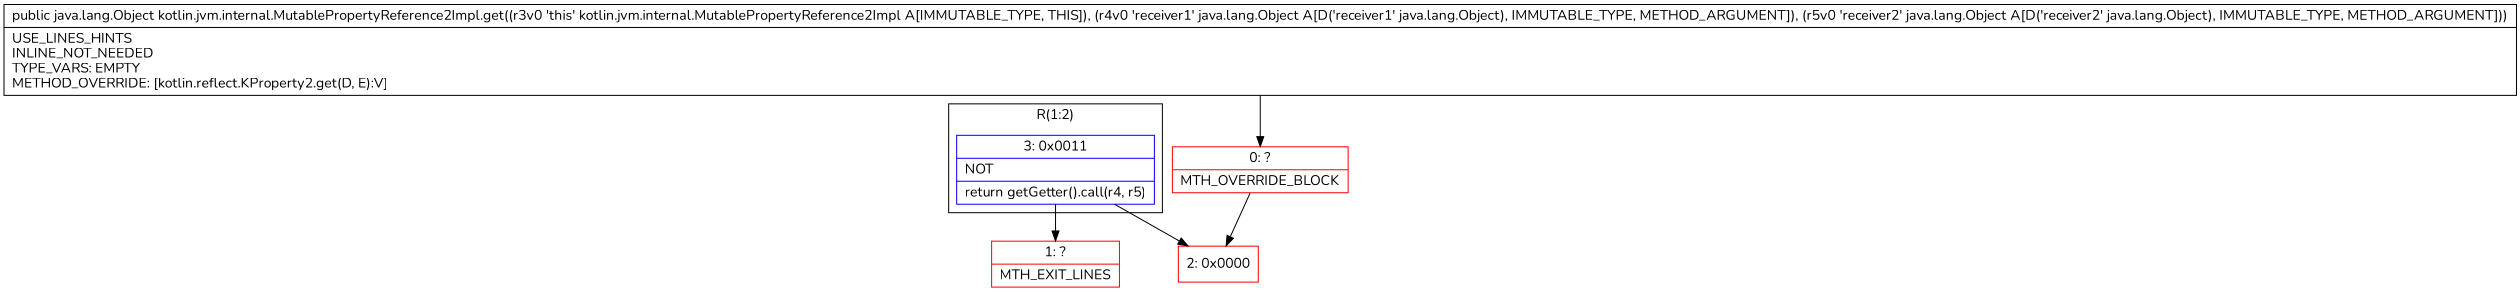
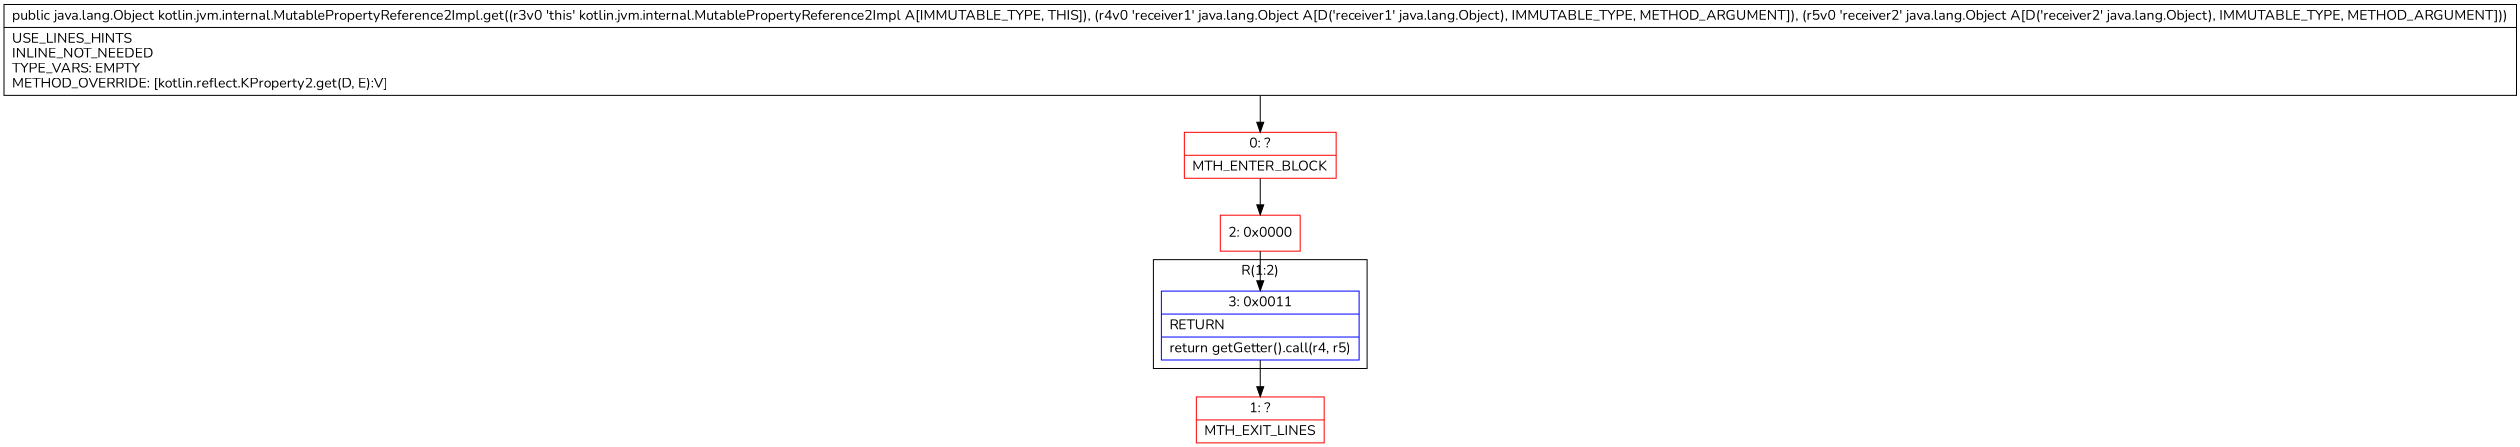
  digraph {
    fontname=Nunito
    node [color=red fontname=Nunito shape=record]
    edge [fontname=Nunito]
-   n1 [color=blue label="{3\:\ 0x0011|NOT\l|return getGetter().call(r4, r5)\l}"]
+   n1 [color=blue label="{3\:\ 0x0011|RETURN\l|return getGetter().call(r4, r5)\l}"]
    n2 [label="{1\:\ ?|MTH_EXIT_LINES\l}"]
-   n3 [label="{0\:\ ?|MTH_OVERRIDE_BLOCK\l}"]
+   n3 [label="{0\:\ ?|MTH_ENTER_BLOCK\l}"]
    n4 [label="{2\:\ 0x0000}"]
    n5 [label="{public java.lang.Object kotlin.jvm.internal.MutablePropertyReference2Impl.get((r3v0 'this' kotlin.jvm.internal.MutablePropertyReference2Impl A[IMMUTABLE_TYPE, THIS]), (r4v0 'receiver1' java.lang.Object A[D('receiver1' java.lang.Object), IMMUTABLE_TYPE, METHOD_ARGUMENT]), (r5v0 'receiver2' java.lang.Object A[D('receiver2' java.lang.Object), IMMUTABLE_TYPE, METHOD_ARGUMENT]))  | USE_LINES_HINTS\lINLINE_NOT_NEEDED\lTYPE_VARS: EMPTY\lMETHOD_OVERRIDE: [kotlin.reflect.KProperty2.get(D, E):V]\l}" color=""]
    subgraph cluster_1 {
      label="R(1:2)"
      n1
    }
    n1 -> n2
    n3 -> n4
-   n1 -> n4
+   n4 -> n1
    n5 -> n3
  }
